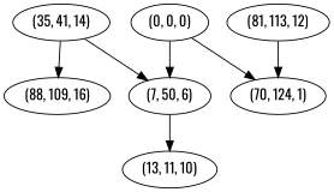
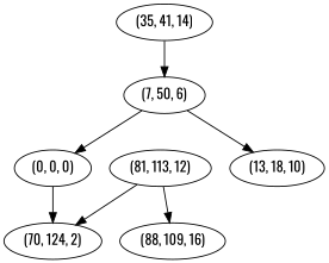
  digraph {
    fontname=Oswald
    node [fontname=Oswald]
    edge [fontname=Oswald]
    "(0, 0, 0)"
    "(7, 50, 6)"
-   "(70, 124, 2)" [label="(70, 124, 1)"]
-   "(13, 18, 10)" [label="(13, 11, 10)"]
+   "(70, 124, 2)"
+   "(13, 18, 10)"
    "(35, 41, 14)"
    "(81, 113, 12)"
    "(88, 109, 16)"
-   "(0, 0, 0)" -> "(7, 50, 6)"
+   "(7, 50, 6)" -> "(0, 0, 0)"
    "(0, 0, 0)" -> "(70, 124, 2)"
    "(7, 50, 6)" -> "(13, 18, 10)"
    "(35, 41, 14)" -> "(7, 50, 6)"
    "(81, 113, 12)" -> "(70, 124, 2)"
-   "(35, 41, 14)" -> "(88, 109, 16)"
+   "(81, 113, 12)" -> "(88, 109, 16)"
  }
